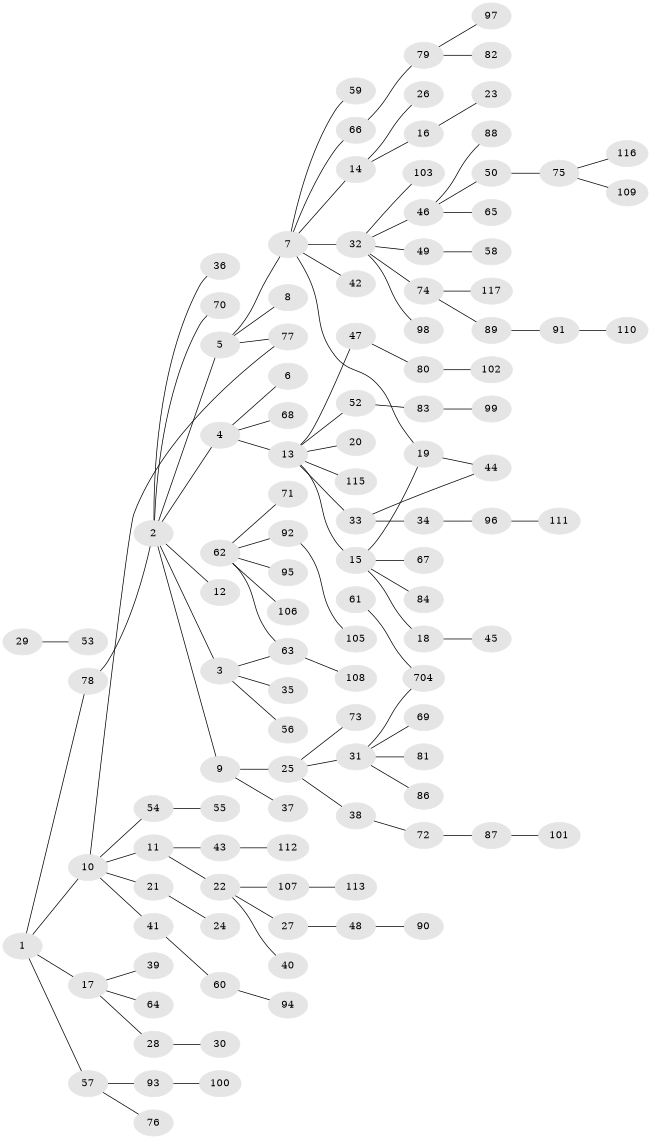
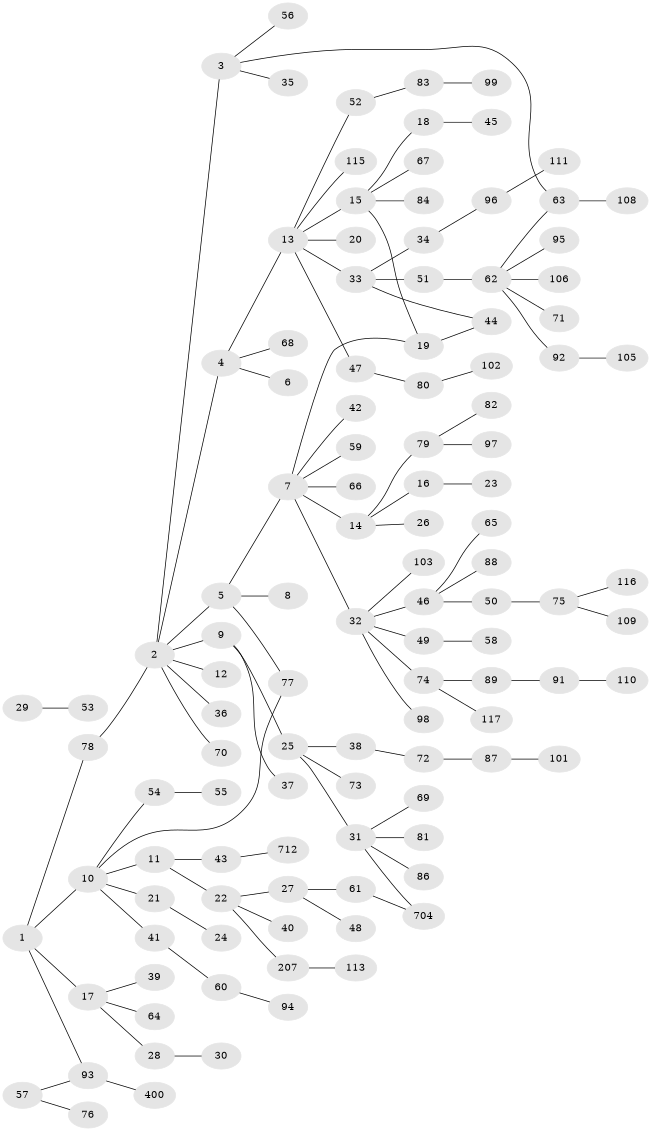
  graph {
    rankdir=LR
    node [color=gray90 style=filled]
    1
    10
    17
    57
    78
    2
    3
    4
    5
    9
    12
    36
    70
    77
    11
    21
    41
    54
    28
    39
    64
    76
    93
    35
    56
    63
    6
    13
    68
    7
    8
    25
    37
    108
    15
    20
    33
    47
    52
    115
    14
    19
    32
    42
    59
    66
    16
    26
    44
    46
    49
    74
    98
    103
    79
    31
    38
    73
    22
    43
    24
    60
    55
    27
    40
-   107
-   112
+   107 [label=207]
+   112 [label=712]
    18
    67
    84
    34
+   51
    80
    83
    23
    45
    30
    29
    53
    48
    61
    113
    69
    81
    86
    n86 [label=704]
    72
-   90
    50
    65
    88
    58
    89
    117
    96
    62
    111
    87
    94
    75
    102
    109
    116
    71
    92
    95
    106
    99
-   100
+   100 [label=400]
    105
    82
    97
    101
    91
    110
    1 -- 10
    1 -- 17
-   1 -- 57
+   1 -- 93
    1 -- 78
    10 -- 77
    10 -- 11
    10 -- 21
    10 -- 41
    10 -- 54
    17 -- 28
    17 -- 39
    17 -- 64
    57 -- 76
    57 -- 93
    78 -- 2
    2 -- 3
    2 -- 4
    2 -- 5
    2 -- 9
    2 -- 12
    2 -- 36
    2 -- 70
    3 -- 35
    3 -- 56
    3 -- 63
    4 -- 6
    4 -- 13
    4 -- 68
    5 -- 77
    5 -- 7
    5 -- 8
    9 -- 25
    9 -- 37
    11 -- 22
    11 -- 43
    21 -- 24
    41 -- 60
    54 -- 55
    28 -- 30
    93 -- 100
    63 -- 108
    13 -- 15
    13 -- 20
    13 -- 33
    13 -- 47
    13 -- 52
    13 -- 115
    7 -- 14
    7 -- 19
    7 -- 32
    7 -- 42
    7 -- 59
    7 -- 66
    25 -- 31
    25 -- 38
    25 -- 73
    15 -- 19
    15 -- 18
    15 -- 67
    15 -- 84
    33 -- 44
    33 -- 34
+   33 -- 51
    47 -- 80
    52 -- 83
    14 -- 16
    14 -- 26
    19 -- 44
    32 -- 46
    32 -- 49
    32 -- 74
    32 -- 98
    32 -- 103
-   66 -- 79
+   14 -- 79
    16 -- 23
    46 -- 50
    46 -- 65
    46 -- 88
    49 -- 58
    74 -- 89
    74 -- 117
    79 -- 82
    79 -- 97
    31 -- 69
    31 -- 81
    31 -- 86
    31 -- n86
    38 -- 72
    22 -- 27
    22 -- 40
    22 -- 107
    43 -- 112
    60 -- 94
    27 -- 48
+   27 -- 61
    107 -- 113
    18 -- 45
    34 -- 96
+   51 -- 62
    80 -- 102
    83 -- 99
    29 -- 53
-   48 -- 90
    61 -- n86
    72 -- 87
    50 -- 75
    89 -- 91
    96 -- 111
    62 -- 63
    62 -- 71
    62 -- 92
    62 -- 95
    62 -- 106
    87 -- 101
    75 -- 109
    75 -- 116
    92 -- 105
    91 -- 110
  }
